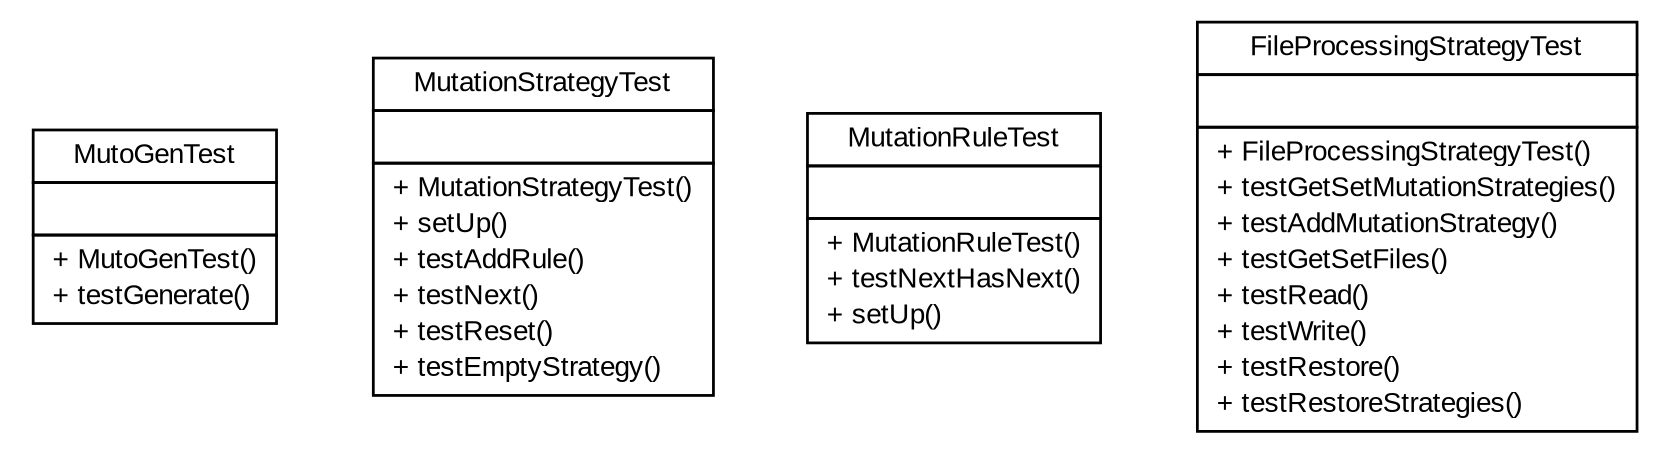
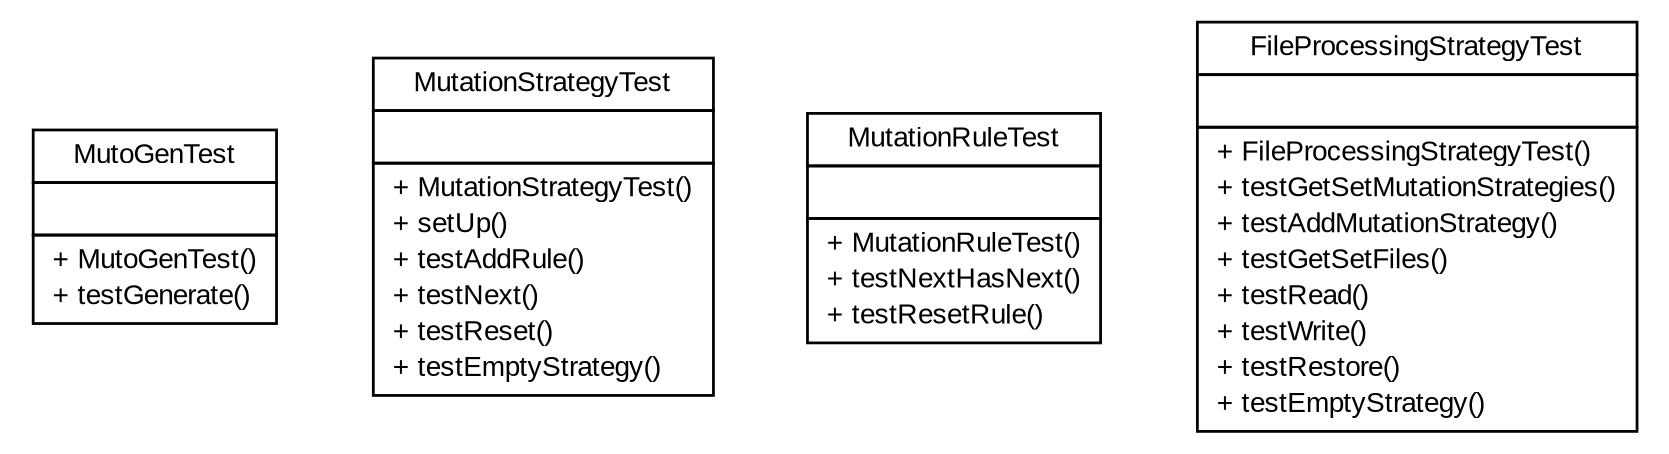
  digraph {
    nodesep=0.25
    ranksep=0.5
    node [fontcolor=black fontname=arial fontsize=10.0 shape=plaintext]
    n1 [label=<<table title="com.github.mkolisnyk.muto.generator.MutoGenTest" border="0" cellborder="1" cellspacing="0" cellpadding="2" port="p" href="./MutoGenTest.html"> 		<tr><td><table border="0" cellspacing="0" cellpadding="1"> <tr><td align="center" balign="center"> MutoGenTest </td></tr> 		</table></td></tr> 		<tr><td><table border="0" cellspacing="0" cellpadding="1"> <tr><td align="left" balign="left">  </td></tr> 		</table></td></tr> 		<tr><td><table border="0" cellspacing="0" cellpadding="1"> <tr><td align="left" balign="left"> + MutoGenTest() </td></tr> <tr><td align="left" balign="left"> + testGenerate() </td></tr> 		</table></td></tr> 		</table>>]
    n2 [label=<<table title="com.github.mkolisnyk.muto.generator.MutationStrategyTest" border="0" cellborder="1" cellspacing="0" cellpadding="2" port="p" href="./MutationStrategyTest.html"> 		<tr><td><table border="0" cellspacing="0" cellpadding="1"> <tr><td align="center" balign="center"> MutationStrategyTest </td></tr> 		</table></td></tr> 		<tr><td><table border="0" cellspacing="0" cellpadding="1"> <tr><td align="left" balign="left">  </td></tr> 		</table></td></tr> 		<tr><td><table border="0" cellspacing="0" cellpadding="1"> <tr><td align="left" balign="left"> + MutationStrategyTest() </td></tr> <tr><td align="left" balign="left"> + setUp() </td></tr> <tr><td align="left" balign="left"> + testAddRule() </td></tr> <tr><td align="left" balign="left"> + testNext() </td></tr> <tr><td align="left" balign="left"> + testReset() </td></tr> <tr><td align="left" balign="left"> + testEmptyStrategy() </td></tr> 		</table></td></tr> 		</table>>]
-   n3 [label=<<table title="com.github.mkolisnyk.muto.generator.MutationRuleTest" border="0" cellborder="1" cellspacing="0" cellpadding="2" port="p" href="./MutationRuleTest.html"> 		<tr><td><table border="0" cellspacing="0" cellpadding="1"> <tr><td align="center" balign="center"> MutationRuleTest </td></tr> 		</table></td></tr> 		<tr><td><table border="0" cellspacing="0" cellpadding="1"> <tr><td align="left" balign="left">  </td></tr> 		</table></td></tr> 		<tr><td><table border="0" cellspacing="0" cellpadding="1"> <tr><td align="left" balign="left"> + MutationRuleTest() </td></tr> <tr><td align="left" balign="left"> + testNextHasNext() </td></tr> <tr><td align="left" balign="left"> + setUp() </td></tr> 		</table></td></tr> 		</table>>]
-   n4 [label=<<table title="com.github.mkolisnyk.muto.generator.FileProcessingStrategyTest" border="0" cellborder="1" cellspacing="0" cellpadding="2" port="p" href="./FileProcessingStrategyTest.html"> 		<tr><td><table border="0" cellspacing="0" cellpadding="1"> <tr><td align="center" balign="center"> FileProcessingStrategyTest </td></tr> 		</table></td></tr> 		<tr><td><table border="0" cellspacing="0" cellpadding="1"> <tr><td align="left" balign="left">  </td></tr> 		</table></td></tr> 		<tr><td><table border="0" cellspacing="0" cellpadding="1"> <tr><td align="left" balign="left"> + FileProcessingStrategyTest() </td></tr> <tr><td align="left" balign="left"> + testGetSetMutationStrategies() </td></tr> <tr><td align="left" balign="left"> + testAddMutationStrategy() </td></tr> <tr><td align="left" balign="left"> + testGetSetFiles() </td></tr> <tr><td align="left" balign="left"> + testRead() </td></tr> <tr><td align="left" balign="left"> + testWrite() </td></tr> <tr><td align="left" balign="left"> + testRestore() </td></tr> <tr><td align="left" balign="left"> + testRestoreStrategies() </td></tr> 		</table></td></tr> 		</table>>]
+   n3 [label=<<table title="com.github.mkolisnyk.muto.generator.MutationRuleTest" border="0" cellborder="1" cellspacing="0" cellpadding="2" port="p" href="./MutationRuleTest.html"> 		<tr><td><table border="0" cellspacing="0" cellpadding="1"> <tr><td align="center" balign="center"> MutationRuleTest </td></tr> 		</table></td></tr> 		<tr><td><table border="0" cellspacing="0" cellpadding="1"> <tr><td align="left" balign="left">  </td></tr> 		</table></td></tr> 		<tr><td><table border="0" cellspacing="0" cellpadding="1"> <tr><td align="left" balign="left"> + MutationRuleTest() </td></tr> <tr><td align="left" balign="left"> + testNextHasNext() </td></tr> <tr><td align="left" balign="left"> + testResetRule() </td></tr> 		</table></td></tr> 		</table>>]
+   n4 [label=<<table title="com.github.mkolisnyk.muto.generator.FileProcessingStrategyTest" border="0" cellborder="1" cellspacing="0" cellpadding="2" port="p" href="./FileProcessingStrategyTest.html"> 		<tr><td><table border="0" cellspacing="0" cellpadding="1"> <tr><td align="center" balign="center"> FileProcessingStrategyTest </td></tr> 		</table></td></tr> 		<tr><td><table border="0" cellspacing="0" cellpadding="1"> <tr><td align="left" balign="left">  </td></tr> 		</table></td></tr> 		<tr><td><table border="0" cellspacing="0" cellpadding="1"> <tr><td align="left" balign="left"> + FileProcessingStrategyTest() </td></tr> <tr><td align="left" balign="left"> + testGetSetMutationStrategies() </td></tr> <tr><td align="left" balign="left"> + testAddMutationStrategy() </td></tr> <tr><td align="left" balign="left"> + testGetSetFiles() </td></tr> <tr><td align="left" balign="left"> + testRead() </td></tr> <tr><td align="left" balign="left"> + testWrite() </td></tr> <tr><td align="left" balign="left"> + testRestore() </td></tr> <tr><td align="left" balign="left"> + testEmptyStrategy() </td></tr> 		</table></td></tr> 		</table>>]
  }
